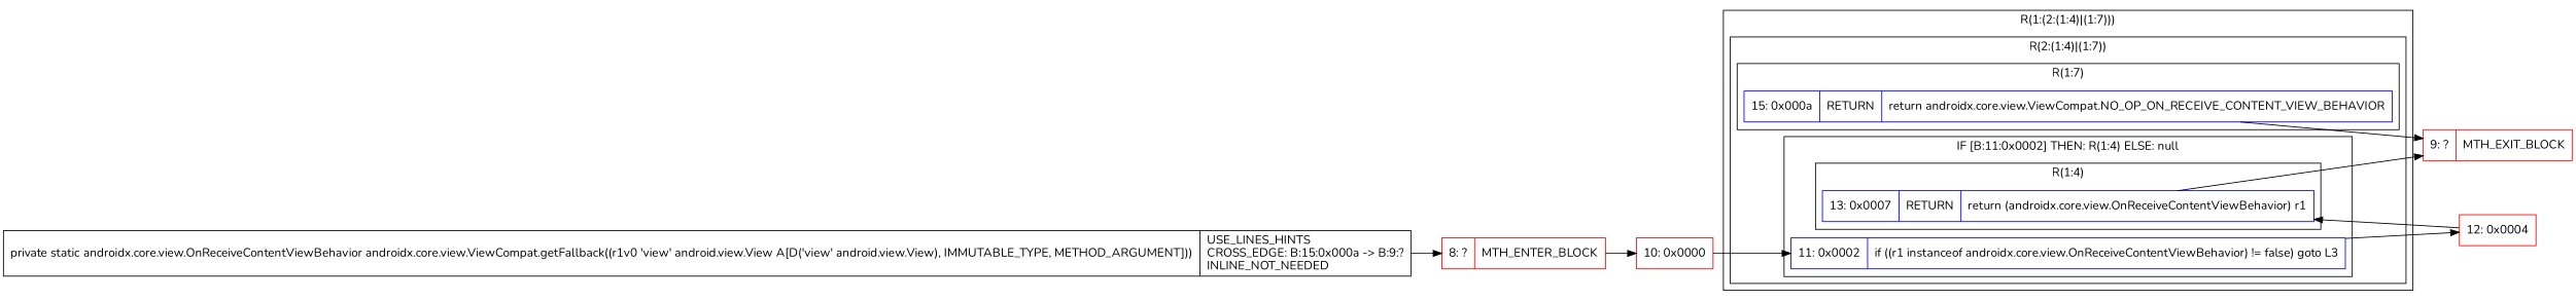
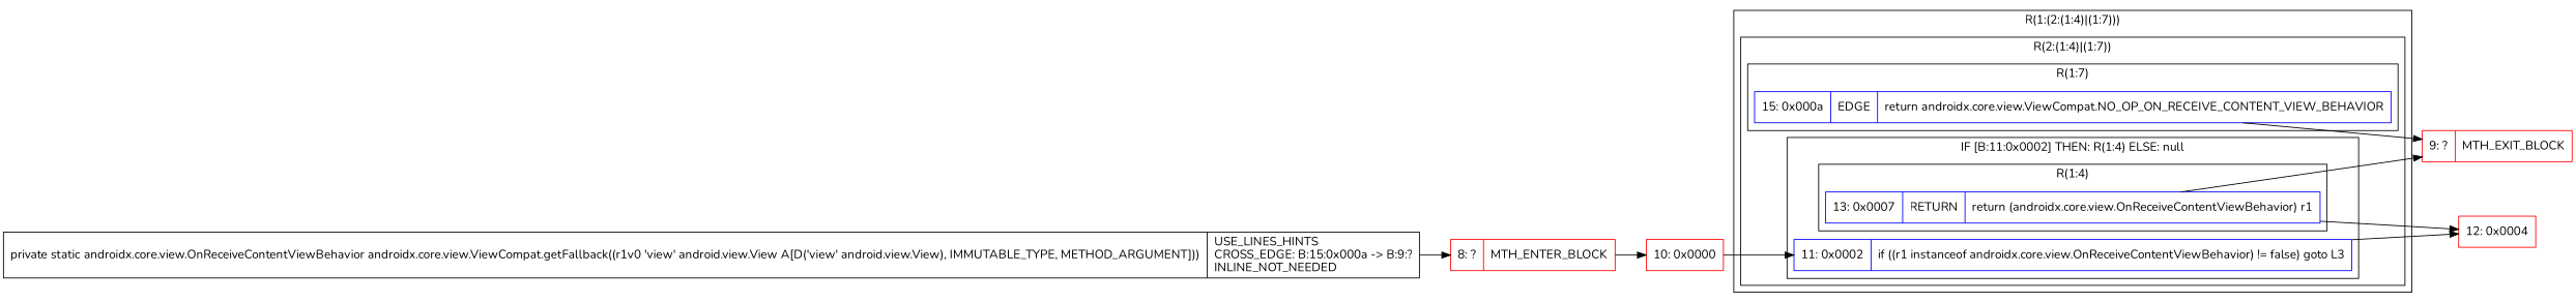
  digraph {
    fontname=Nunito
    rankdir=LR
    node [color=red fontname=Nunito shape=record]
    edge [fontname=Nunito]
    n1 [color=blue label="{13\:\ 0x0007|RETURN\l|return (androidx.core.view.OnReceiveContentViewBehavior) r1\l}"]
    n2 [color=blue label="{11\:\ 0x0002|if ((r1 instanceof androidx.core.view.OnReceiveContentViewBehavior) != false) goto L3\l}"]
-   n3 [color=blue label="{15\:\ 0x000a|RETURN\l|return androidx.core.view.ViewCompat.NO_OP_ON_RECEIVE_CONTENT_VIEW_BEHAVIOR\l}"]
+   n3 [color=blue label="{15\:\ 0x000a|EDGE\l|return androidx.core.view.ViewCompat.NO_OP_ON_RECEIVE_CONTENT_VIEW_BEHAVIOR\l}"]
    n4 [label="{9\:\ ?|MTH_EXIT_BLOCK\l}"]
    n5 [label="{12\:\ 0x0004}"]
    n6 [label="{8\:\ ?|MTH_ENTER_BLOCK\l}"]
    n7 [label="{10\:\ 0x0000}"]
    n8 [label="{private static androidx.core.view.OnReceiveContentViewBehavior androidx.core.view.ViewCompat.getFallback((r1v0 'view' android.view.View A[D('view' android.view.View), IMMUTABLE_TYPE, METHOD_ARGUMENT]))  | USE_LINES_HINTS\lCROSS_EDGE: B:15:0x000a \-\> B:9:?\lINLINE_NOT_NEEDED\l}" color=""]
    subgraph cluster_1 {
      label="R(1:(2:(1:4)|(1:7)))"
      subgraph cluster_2 {
        label="R(2:(1:4)|(1:7))"
        subgraph cluster_3 {
          label="IF [B:11:0x0002] THEN: R(1:4) ELSE: null"
          n2
          subgraph cluster_4 {
            label="R(1:4)"
            n1
          }
        }
        subgraph cluster_5 {
          label="R(1:7)"
          n3
        }
      }
    }
    n1 -> n4
    n2 -> n5
    n3 -> n4
-   n5 -> n1
+   n1 -> n5
    n6 -> n7
    n7 -> n2
    n8 -> n6
  }
